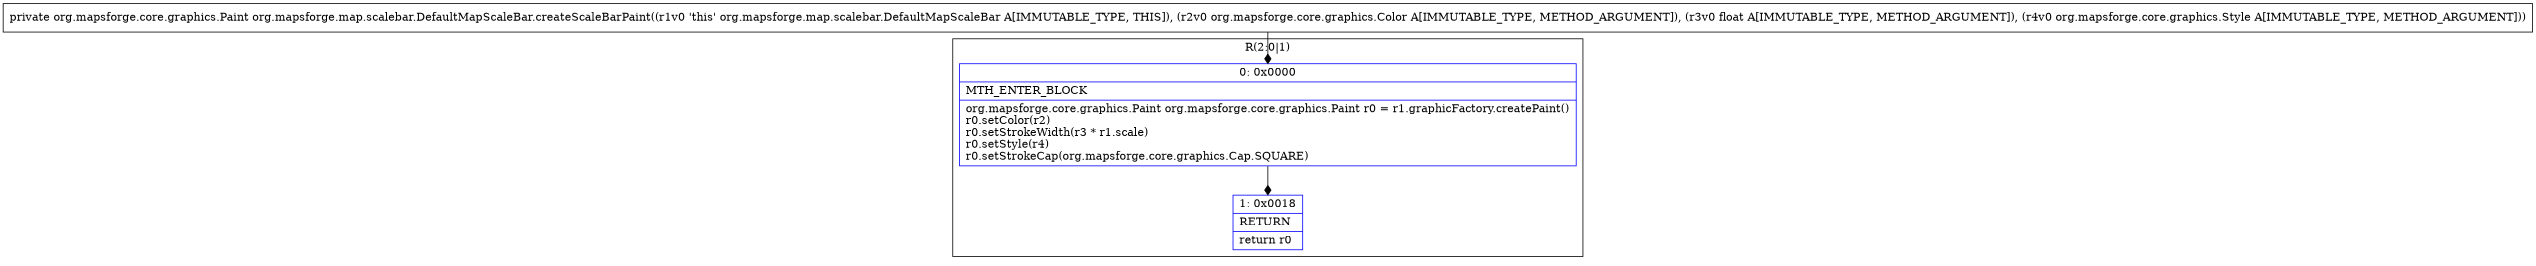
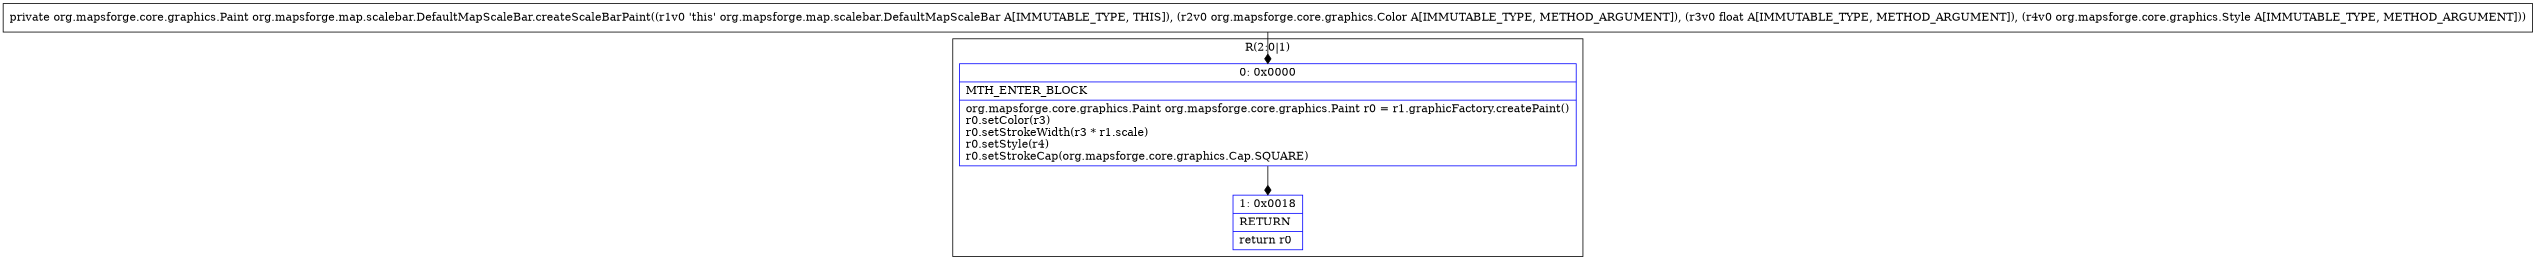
  digraph {
    node [color=blue shape=record]
    edge [style=solid arrowhead=diamond]
-   n1 [label="{0\:\ 0x0000|MTH_ENTER_BLOCK\l|org.mapsforge.core.graphics.Paint org.mapsforge.core.graphics.Paint r0 = r1.graphicFactory.createPaint()\lr0.setColor(r2)\lr0.setStrokeWidth(r3 * r1.scale)\lr0.setStyle(r4)\lr0.setStrokeCap(org.mapsforge.core.graphics.Cap.SQUARE)\l}"]
+   n1 [label="{0\:\ 0x0000|MTH_ENTER_BLOCK\l|org.mapsforge.core.graphics.Paint org.mapsforge.core.graphics.Paint r0 = r1.graphicFactory.createPaint()\lr0.setColor(r3)\lr0.setStrokeWidth(r3 * r1.scale)\lr0.setStyle(r4)\lr0.setStrokeCap(org.mapsforge.core.graphics.Cap.SQUARE)\l}"]
    n2 [label="{1\:\ 0x0018|RETURN\l|return r0\l}"]
    n3 [label="{private org.mapsforge.core.graphics.Paint org.mapsforge.map.scalebar.DefaultMapScaleBar.createScaleBarPaint((r1v0 'this' org.mapsforge.map.scalebar.DefaultMapScaleBar A[IMMUTABLE_TYPE, THIS]), (r2v0 org.mapsforge.core.graphics.Color A[IMMUTABLE_TYPE, METHOD_ARGUMENT]), (r3v0 float A[IMMUTABLE_TYPE, METHOD_ARGUMENT]), (r4v0 org.mapsforge.core.graphics.Style A[IMMUTABLE_TYPE, METHOD_ARGUMENT])) }" color=""]
    subgraph cluster_1 {
      label="R(2:0|1)"
      n1
      n2
    }
    n1 -> n2
    n3 -> n1
  }
